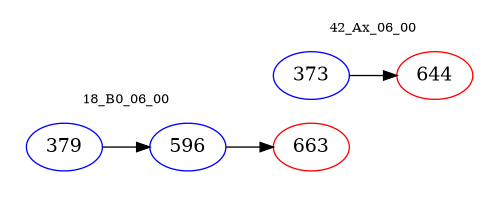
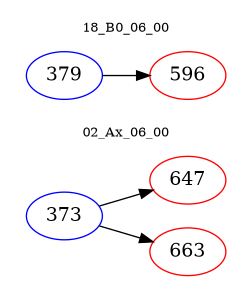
  digraph {
    rankdir=LR
    node [color=red]
    edge [color=black]
    n1 [color=blue label=373]
    n2 [label=663]
-   n3 [label=644]
+   n3 [label=647]
    n4 [color=blue label=379]
-   n5 [color=blue label=596]
+   n5 [label=596]
    subgraph cluster_1 {
      color=white
      fontsize=10
-     label="42_Ax_06_00"
+     label="02_Ax_06_00"
      n1
      n2
      n3
    }
    subgraph cluster_2 {
      color=white
      fontsize=10
      label="18_B0_06_00"
      n4
      n5
    }
-   n5 -> n2
+   n1 -> n2
    n1 -> n3
    n4 -> n5
  }
